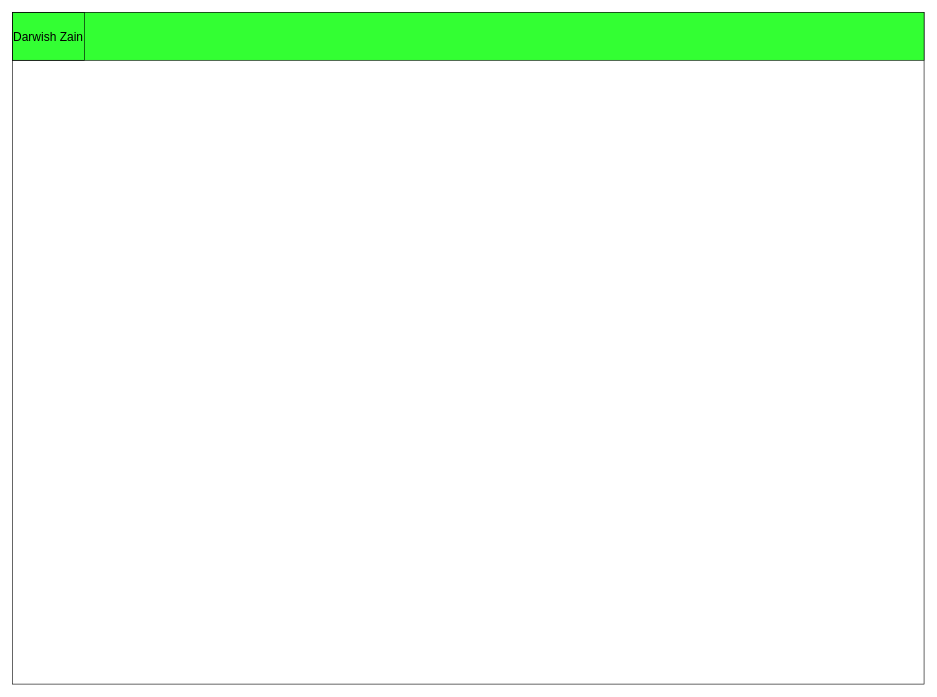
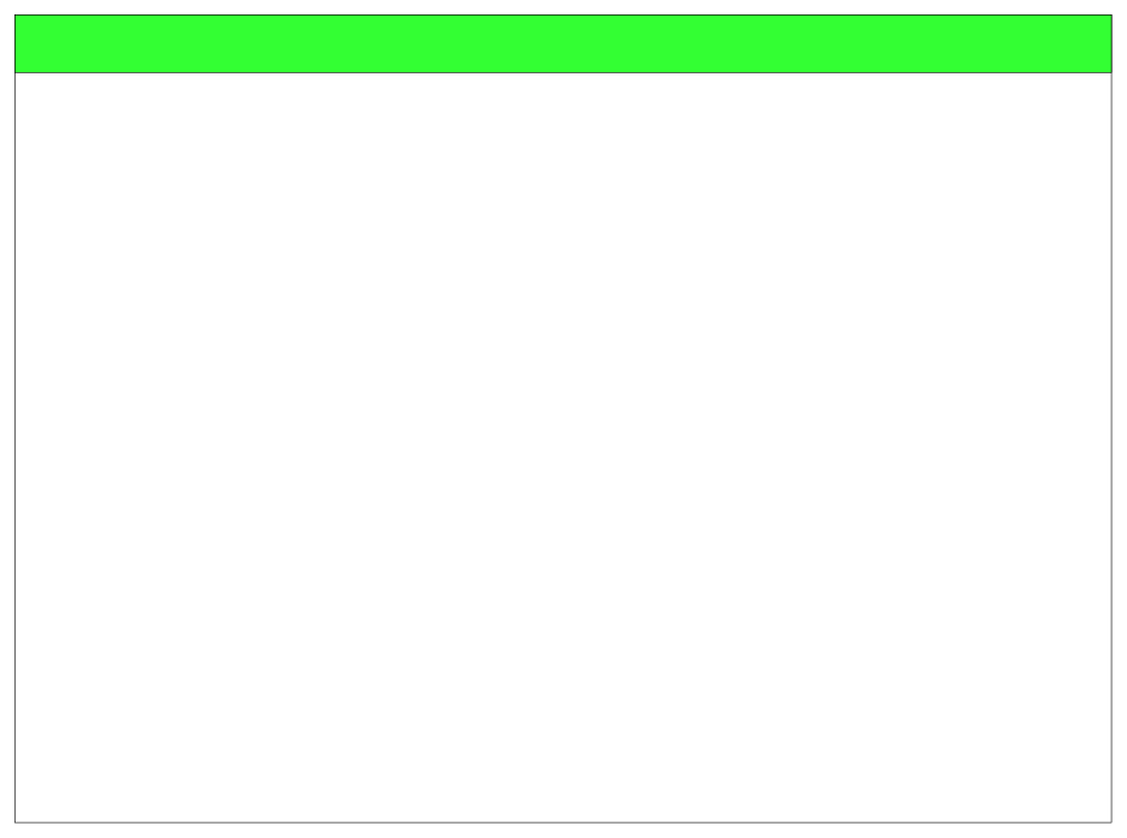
  <mxCell id="0" />
  <mxCell id="1" parent="0" />
  <mxCell id="2" value="" style="rounded=0;whiteSpace=wrap;html=1;fillStyle=solid;fillColor=#FFFFFF;" vertex="1" parent="1"><mxGeometry x="20" y="20" width="1520" height="1120" as="geometry" /></mxCell>
  <mxCell id="3" value="" style="rounded=0;whiteSpace=wrap;html=1;fillStyle=solid;fillColor=#33FF33;" vertex="1" parent="1"><mxGeometry x="20" y="20" width="1520" height="80" as="geometry" /></mxCell>
- <mxCell id="4" value="&lt;font style=&quot;font-size: 20px;&quot;&gt;Darwish Zain&lt;/font&gt;" style="rounded=0;whiteSpace=wrap;html=1;fillStyle=solid;fillColor=none;" vertex="1" parent="1"><mxGeometry x="20" y="20" width="120" height="80" as="geometry" /></mxCell>
